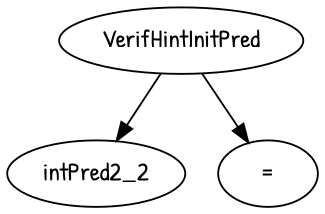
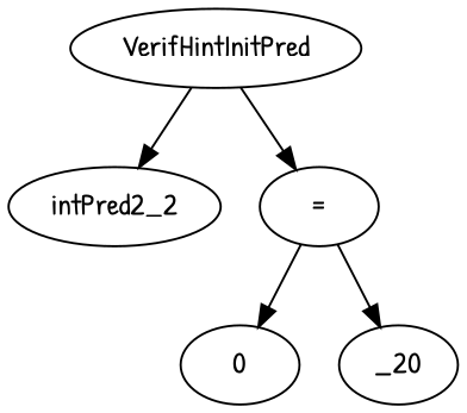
  digraph {
    fontname="Patrick Hand"
    node [fontname="Patrick Hand"]
    edge [fontname="Patrick Hand"]
    n1 [label=intPred2_2]
    n2 [label=VerifHintInitPred]
    n3 [label="="]
+   n4 [label=0]
+   n5 [label=_20]
    n2 -> n1
    n2 -> n3
+   n3 -> n4
+   n3 -> n5
  }
